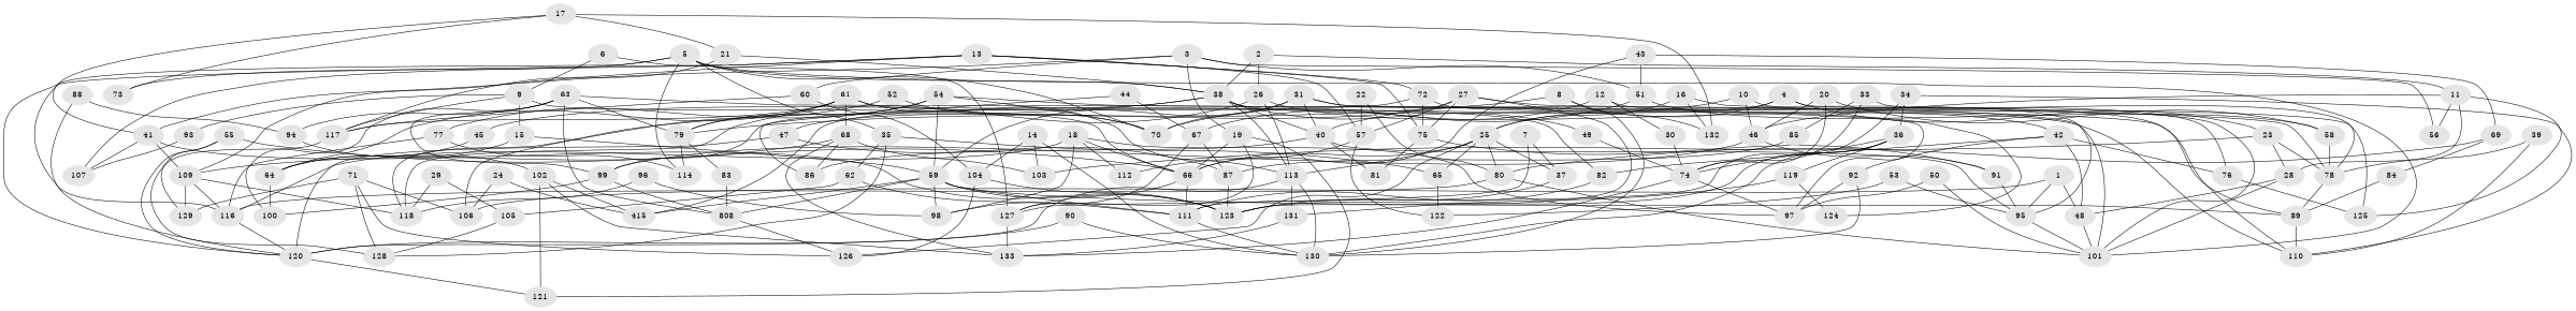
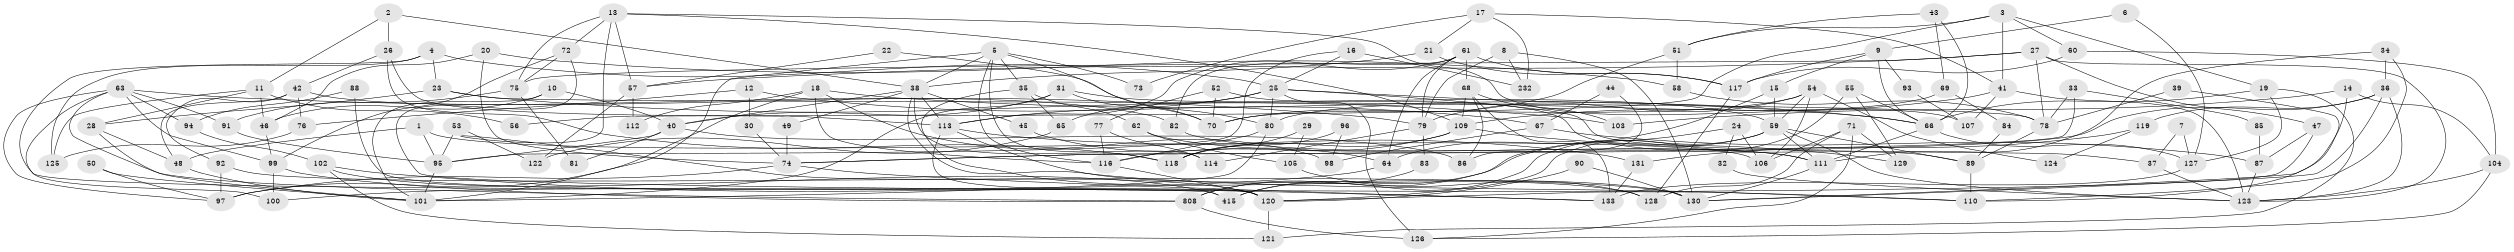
  graph {
    fontname="DejaVu Serif"
    node [color=gray90 fontname="DejaVu Serif" style=filled]
    edge [fontname="DejaVu Serif"]
    1
    48
    95
    106
    101
    2
    11
    26
    38
    56
    125
    46
    28
    113
    42
    118
    40
    110
    45
    49
    3
    19
    41
    51
    60
    127
    66
    121
    107
    109
    123
    70
    58
    117
    104
    4
    23
    25
    n39 [label=415]
    103
    78
    37
    80
    65
    126
    5
    35
    73
    114
    116
    62
    128
    120
    6
    9
    15
    93
    133
    7
    8
    79
    130
-   132
+   132 [label=232]
    83
    59
    64
    111
    10
    81
    86
    99
    12
    30
    67
    76
    74
    98
    87
    13
    57
    72
    75
    112
    122
    91
    129
    14
    89
    n89 [label=808]
    100
    16
    17
    21
    18
    97
    20
    22
    24
+   32
    105
    131
    82
    92
    27
    47
    29
    31
    33
    85
    34
    36
    119
    124
    39
    43
    69
    84
    44
    50
    52
    77
    53
    54
    55
    61
    68
    63
    94
    102
    71
    88
    90
    96
    1 -- 48
    1 -- 95
    1 -- 106
    48 -- 101
    95 -- 101
    2 -- 11
    2 -- 26
    2 -- 38
    11 -- 56
    11 -- 125
    11 -- 46
    11 -- 28
    26 -- 113
    26 -- 42
    26 -- 118
    38 -- 113
    38 -- 118
    38 -- 40
    38 -- 110
    38 -- 45
    38 -- 49
    46 -- 99
    28 -- 48
    28 -- 101
    113 -- 120
    113 -- 130
    113 -- 131
    42 -- 48
    42 -- 76
    42 -- 82
    42 -- 92
    40 -- 95
    40 -- 81
    40 -- 86
    45 -- 64
    49 -- 74
    3 -- 56
    3 -- 19
    3 -- 41
    3 -- 51
    3 -- 60
    19 -- 127
    19 -- 66
    19 -- 121
    41 -- 107
    41 -- 109
    41 -- 123
    51 -- 70
    51 -- 58
    60 -- 117
    60 -- 104
    127 -- 133
    66 -- 127
    66 -- 111
    109 -- 118
    109 -- 116
    109 -- 129
    58 -- 78
    117 -- 128
    104 -- 123
    104 -- 126
    4 -- 125
    4 -- 23
    4 -- 25
    4 -- n39
    23 -- 28
    23 -- 103
    23 -- 78
    25 -- 113
    25 -- 66
    25 -- 37
    25 -- 80
    25 -- 65
    25 -- 126
    78 -- 89
    37 -- 123
    80 -- 101
    80 -- 116
    65 -- 122
    5 -- 101
    5 -- 38
    5 -- 70
    5 -- 35
    5 -- 73
    5 -- 114
    5 -- 116
    35 -- 65
    35 -- 62
    35 -- 128
    116 -- 120
    62 -- 111
    62 -- 105
    120 -- 121
    6 -- 127
    6 -- 9
    9 -- 66
    9 -- 117
    9 -- 15
    9 -- 93
    15 -- 59
    15 -- 64
    93 -- 107
    7 -- 127
    7 -- 37
    8 -- 79
    8 -- 130
    8 -- 132
    79 -- 114
    79 -- 83
    83 -- n89
    59 -- 123
    59 -- n39
    59 -- 111
-   59 -- 98
    59 -- 89
    59 -- n89
    64 -- 100
    111 -- 130
    10 -- 101
    10 -- 46
    10 -- 40
    99 -- n89
    99 -- 100
    12 -- 30
    12 -- 67
    12 -- 76
    30 -- 74
    67 -- 98
    67 -- 87
    76 -- 125
    74 -- 133
    74 -- 97
    87 -- 123
    13 -- 107
    13 -- 109
    13 -- 120
    13 -- 57
    13 -- 72
    13 -- 75
    57 -- 112
    57 -- 122
    72 -- 110
    72 -- 99
    72 -- 75
    75 -- 81
    75 -- 91
    91 -- 95
    14 -- 104
    14 -- 103
    14 -- 130
    89 -- 110
    n89 -- 126
    16 -- 95
    16 -- 25
    16 -- 132
    17 -- 41
    17 -- 73
    17 -- 132
    17 -- 21
    21 -- 38
    21 -- 117
    18 -- 66
    18 -- 116
    18 -- 98
    18 -- 112
    18 -- 97
    20 -- 46
    20 -- 58
    20 -- 74
    22 -- 80
    22 -- 57
    24 -- 106
    24 -- n39
+   24 -- 32
+   32 -- 123
    105 -- 128
    131 -- 133
    82 -- 111
    92 -- 130
    92 -- 97
    27 -- 123
    27 -- 78
    27 -- 57
    27 -- 75
    27 -- 47
    47 -- 120
    47 -- 87
    29 -- 118
    29 -- 105
    31 -- 101
    31 -- 40
    31 -- 70
    31 -- 59
    33 -- 78
    33 -- 74
    33 -- 85
    85 -- 87
    34 -- 110
    34 -- 111
    34 -- 36
    36 -- 123
    36 -- 130
    36 -- 74
    36 -- 119
    119 -- 131
    119 -- 124
    39 -- 110
    39 -- 78
    43 -- 51
    43 -- 66
    43 -- 69
    69 -- 80
    69 -- 84
    84 -- 89
    44 -- 86
    44 -- 67
    50 -- 101
    50 -- 97
    52 -- 70
-   31 -- 89
+   52 -- 89
    52 -- 77
    77 -- 114
    77 -- 116
    53 -- 95
    53 -- 122
    54 -- 106
    54 -- 70
    54 -- 79
    54 -- 59
    54 -- 124
    55 -- 66
    55 -- 120
    55 -- 129
    61 -- 113
    61 -- 117
    61 -- 79
    61 -- 64
    61 -- 82
    61 -- 68
    68 -- 109
    68 -- 103
    68 -- 133
    68 -- 86
    63 -- 79
    63 -- 99
-   46 -- 91
+   63 -- 91
    63 -- n89
    63 -- 100
    63 -- 97
    63 -- 94
    94 -- 102
    102 -- 121
    102 -- n39
    102 -- 133
    71 -- 106
    71 -- 126
    71 -- 128
    71 -- 129
    88 -- 120
    88 -- 94
    90 -- 120
    90 -- 130
    96 -- 118
    96 -- 98
  }
